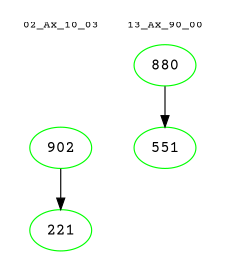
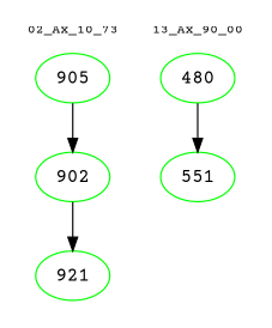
  digraph {
    fontname="Courier Prime"
    node [color=green fontname="Courier Prime"]
    edge [color=black fontname="Courier Prime"]
+   n1 [label=905]
    n2 [label=902]
-   n3 [label=221]
-   n4 [label=880]
+   n3 [label=921]
+   n4 [label=480]
    n5 [label=551]
    subgraph cluster_1 {
      color=white
      fontsize=10
-     label="02_Ax_10_03"
+     label="02_Ax_10_73"
+     n1
      n2
      n3
    }
    subgraph cluster_2 {
      color=white
      fontsize=10
      label="13_Ax_90_00"
      n4
      n5
    }
+   n1 -> n2
    n2 -> n3
    n4 -> n5
  }
